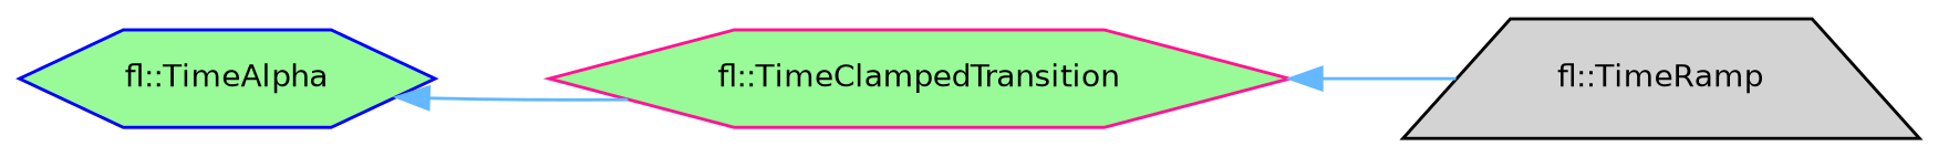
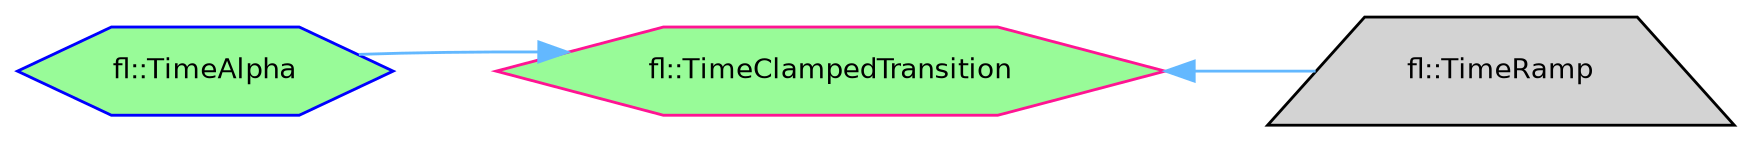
  digraph {
    rankdir=LR
    node [fillcolor=palegreen fontname=Helvetica fontsize=10 shape=hexagon style=filled]
    edge [color=steelblue1 dir=back fontname=Helvetica fontsize=10 labelfontname=Helvetica labelfontsize=10 style=solid]
    n1 [color=blue height=0.2 label="fl::TimeAlpha" width=0.4]
    n2 [color=deeppink height=0.2 label="fl::TimeClampedTransition" width=0.4]
    n3 [color=black fillcolor=lightgrey height=0.2 label="fl::TimeRamp" shape=trapezium width=0.4]
-   n1 -> n2
+   n2 -> n1
    n2 -> n3
  }
